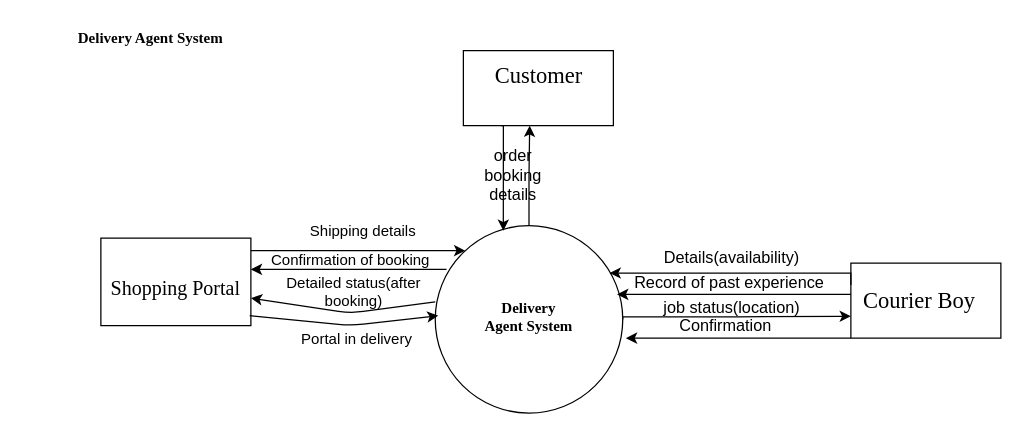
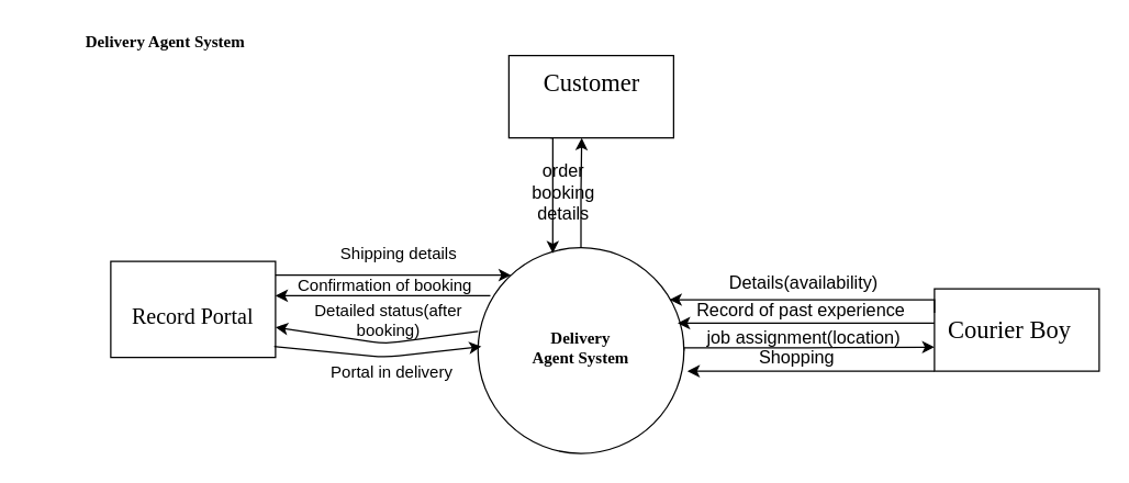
  <mxCell id="0" />
  <mxCell id="1" parent="0" />
  <mxCell id="2" style="edgeStyle=orthogonalEdgeStyle;rounded=0;orthogonalLoop=1;jettySize=auto;html=1;exitX=0.5;exitY=0;exitDx=0;exitDy=0;entryX=0.442;entryY=1;entryDx=0;entryDy=0;entryPerimeter=0;fontFamily=Helvetica;fontSize=18;" edge="1" parent="1" source="4" target="16"><mxGeometry relative="1" as="geometry" /></mxCell>
  <mxCell id="3" style="edgeStyle=orthogonalEdgeStyle;rounded=0;orthogonalLoop=1;jettySize=auto;html=1;exitX=1;exitY=0.5;exitDx=0;exitDy=0;entryX=0;entryY=0.75;entryDx=0;entryDy=0;fontFamily=Helvetica;fontSize=13;" edge="1" parent="1" source="4" target="11"><mxGeometry relative="1" as="geometry"><Array as="points"><mxPoint x="498" y="253" /><mxPoint x="589" y="253" /></Array></mxGeometry></mxCell>
  <mxCell id="4" value="" style="shape=ellipse;html=1;dashed=0;whitespace=wrap;aspect=fixed;perimeter=ellipsePerimeter;" vertex="1" parent="1"><mxGeometry x="347.5" y="180" width="150" height="150" as="geometry" /></mxCell>
  <mxCell id="5" style="edgeStyle=orthogonalEdgeStyle;rounded=0;orthogonalLoop=1;jettySize=auto;html=1;exitX=0;exitY=1;exitDx=0;exitDy=0;entryX=1.017;entryY=0.6;entryDx=0;entryDy=0;entryPerimeter=0;fontFamily=Helvetica;fontSize=13;" edge="1" parent="1" source="6" target="4"><mxGeometry relative="1" as="geometry"><Array as="points"><mxPoint x="640" y="270" /><mxPoint x="640" y="270" /></Array></mxGeometry></mxCell>
  <mxCell id="6" value="" style="rounded=0;whiteSpace=wrap;html=1;fontFamily=Georgia;" vertex="1" parent="1"><mxGeometry x="680" y="210" width="120" height="60" as="geometry" /></mxCell>
  <mxCell id="7" value="Delivery Agent System " style="text;html=1;strokeColor=none;fillColor=none;align=center;verticalAlign=middle;whiteSpace=wrap;rounded=0;fontFamily=Verdana;fontStyle=1" vertex="1" parent="1"><mxGeometry y="20" width="200" height="20" as="geometry" x="20" /></mxCell>
  <mxCell id="8" value="Delivery Agent System" style="text;html=1;strokeColor=none;fillColor=none;align=center;verticalAlign=middle;whiteSpace=wrap;rounded=0;fontFamily=Georgia;fontStyle=1" vertex="1" parent="1"><mxGeometry x="385" y="210" width="75" height="85" as="geometry" /></mxCell>
  <mxCell id="9" style="edgeStyle=orthogonalEdgeStyle;rounded=0;orthogonalLoop=1;jettySize=auto;html=1;fontFamily=Helvetica;fontSize=13;" edge="1" parent="1" source="11"><mxGeometry relative="1" as="geometry"><mxPoint x="493" y="235" as="targetPoint" /><Array as="points"><mxPoint x="493" y="235" /></Array></mxGeometry></mxCell>
  <mxCell id="10" style="edgeStyle=orthogonalEdgeStyle;rounded=0;orthogonalLoop=1;jettySize=auto;html=1;exitX=0;exitY=0.25;exitDx=0;exitDy=0;entryX=0.93;entryY=0.253;entryDx=0;entryDy=0;entryPerimeter=0;fontFamily=Helvetica;fontSize=13;" edge="1" parent="1" source="11" target="4"><mxGeometry relative="1" as="geometry"><Array as="points"><mxPoint x="680" y="218" /></Array></mxGeometry></mxCell>
  <mxCell id="11" value="Courier Boy" style="text;html=1;strokeColor=none;fillColor=none;align=center;verticalAlign=middle;whiteSpace=wrap;rounded=0;fontFamily=Georgia;fontSize=18;" vertex="1" parent="1"><mxGeometry x="680" y="215" width="110" height="50" as="geometry" /></mxCell>
  <mxCell id="12" value="" style="rounded=0;whiteSpace=wrap;html=1;fontFamily=Georgia;" vertex="1" parent="1"><mxGeometry x="80" y="190" width="120" height="70" as="geometry" /></mxCell>
  <mxCell id="13" style="edgeStyle=orthogonalEdgeStyle;rounded=0;orthogonalLoop=1;jettySize=auto;html=1;exitX=1;exitY=0;exitDx=0;exitDy=0;fontFamily=Georgia;" edge="1" parent="1" source="14" target="4"><mxGeometry relative="1" as="geometry"><Array as="points"><mxPoint x="300" y="200" /><mxPoint x="300" y="200" /></Array></mxGeometry></mxCell>
- <mxCell id="14" value="Shopping Portal" style="text;html=1;strokeColor=none;fillColor=none;align=center;verticalAlign=middle;whiteSpace=wrap;rounded=0;fontFamily=Georgia;fontSize=16;" vertex="1" parent="1"><mxGeometry x="80" y="200" width="120" height="60" as="geometry" /></mxCell>
+ <mxCell id="14" value="Record Portal" style="text;html=1;strokeColor=none;fillColor=none;align=center;verticalAlign=middle;whiteSpace=wrap;rounded=0;fontFamily=Georgia;fontSize=16;" vertex="1" parent="1"><mxGeometry x="80" y="200" width="120" height="60" as="geometry" /></mxCell>
  <mxCell id="15" style="edgeStyle=orthogonalEdgeStyle;rounded=0;orthogonalLoop=1;jettySize=auto;html=1;exitX=0.25;exitY=1;exitDx=0;exitDy=0;entryX=0.363;entryY=0.027;entryDx=0;entryDy=0;entryPerimeter=0;fontFamily=Helvetica;fontSize=18;" edge="1" parent="1" source="16" target="4"><mxGeometry relative="1" as="geometry"><Array as="points"><mxPoint x="402" y="100" /></Array></mxGeometry></mxCell>
  <mxCell id="16" value="" style="rounded=0;whiteSpace=wrap;html=1;fontFamily=Georgia;" vertex="1" parent="1"><mxGeometry x="370" y="40" width="120" height="60" as="geometry" /></mxCell>
  <mxCell id="17" value="Customer" style="text;html=1;strokeColor=none;fillColor=none;align=center;verticalAlign=middle;whiteSpace=wrap;rounded=0;fontFamily=Georgia;fontSize=18;" vertex="1" parent="1"><mxGeometry x="372.5" y="45" width="115" height="30" as="geometry" /></mxCell>
  <mxCell id="18" value="" style="endArrow=classic;html=1;fontFamily=Georgia;exitX=0.992;exitY=0.867;exitDx=0;exitDy=0;exitPerimeter=0;" edge="1" parent="1" source="14"><mxGeometry width="50" height="50" relative="1" as="geometry"><mxPoint x="30" y="400" as="sourcePoint" /><mxPoint x="350" y="252" as="targetPoint" /><Array as="points"><mxPoint x="280" y="260" /><mxPoint x="350" y="252" /></Array></mxGeometry></mxCell>
  <mxCell id="19" value="Shipping details" style="text;html=1;strokeColor=none;fillColor=none;align=center;verticalAlign=middle;whiteSpace=wrap;rounded=0;fontFamily=Helvetica;" vertex="1" parent="1"><mxGeometry x="240" y="180" width="100" height="10" as="geometry" /></mxCell>
  <mxCell id="20" value="" style="endArrow=classic;html=1;fontFamily=Helvetica;entryX=1;entryY=0.25;entryDx=0;entryDy=0;exitX=0.06;exitY=0.233;exitDx=0;exitDy=0;exitPerimeter=0;" edge="1" parent="1" source="4" target="14"><mxGeometry width="50" height="50" relative="1" as="geometry"><mxPoint x="30" y="400" as="sourcePoint" /><mxPoint x="80" y="350" as="targetPoint" /><Array as="points" /></mxGeometry></mxCell>
  <mxCell id="21" value="Confirmation of booking" style="text;html=1;strokeColor=none;fillColor=none;align=center;verticalAlign=middle;whiteSpace=wrap;rounded=0;fontFamily=Helvetica;" vertex="1" parent="1"><mxGeometry x="205" y="200" width="150" height="15" as="geometry" /></mxCell>
  <mxCell id="22" value="" style="endArrow=classic;html=1;fontFamily=Helvetica;exitX=0;exitY=0.407;exitDx=0;exitDy=0;exitPerimeter=0;entryX=1;entryY=0.633;entryDx=0;entryDy=0;entryPerimeter=0;" edge="1" parent="1" source="4" target="14"><mxGeometry width="50" height="50" relative="1" as="geometry"><mxPoint x="30" y="400" as="sourcePoint" /><mxPoint x="80" y="350" as="targetPoint" /><Array as="points"><mxPoint x="280" y="250" /></Array></mxGeometry></mxCell>
  <mxCell id="23" value="Detailed status(after booking)" style="text;html=1;strokeColor=none;fillColor=none;align=center;verticalAlign=middle;whiteSpace=wrap;rounded=0;fontFamily=Helvetica;" vertex="1" parent="1"><mxGeometry x="225" y="225" width="115" height="15" as="geometry" /></mxCell>
  <mxCell id="24" value="Portal in delivery" style="text;html=1;strokeColor=none;fillColor=none;align=center;verticalAlign=middle;whiteSpace=wrap;rounded=0;fontFamily=Helvetica;" vertex="1" parent="1"><mxGeometry x="230" y="261.25" width="110" height="18.75" as="geometry" /></mxCell>
  <mxCell id="25" value="order booking details" style="text;html=1;strokeColor=none;fillColor=none;align=center;verticalAlign=middle;whiteSpace=wrap;rounded=0;fontFamily=Helvetica;fontSize=13;" vertex="1" parent="1"><mxGeometry x="390" y="130" width="40" height="20" as="geometry" /></mxCell>
- <mxCell id="26" value="job status(location)" style="text;html=1;strokeColor=none;fillColor=none;align=center;verticalAlign=middle;whiteSpace=wrap;rounded=0;fontFamily=Helvetica;fontSize=13;" vertex="1" parent="1"><mxGeometry x="500" y="240" width="170" height="10" as="geometry" /></mxCell>
+ <mxCell id="26" value="job assignment(location)" style="text;html=1;strokeColor=none;fillColor=none;align=center;verticalAlign=middle;whiteSpace=wrap;rounded=0;fontFamily=Helvetica;fontSize=13;" vertex="1" parent="1"><mxGeometry x="500" y="240" width="170" height="10" as="geometry" /></mxCell>
  <mxCell id="27" value="Details(availability)" style="text;html=1;strokeColor=none;fillColor=none;align=center;verticalAlign=middle;whiteSpace=wrap;rounded=0;fontFamily=Helvetica;fontSize=13;" vertex="1" parent="1"><mxGeometry x="565" y="195" width="40" height="20" as="geometry" /></mxCell>
  <mxCell id="28" value="Record of past experience" style="text;html=1;strokeColor=none;fillColor=none;align=center;verticalAlign=middle;whiteSpace=wrap;rounded=0;fontFamily=Helvetica;fontSize=13;" vertex="1" parent="1"><mxGeometry x="497.5" y="217.5" width="170" height="15" as="geometry" /></mxCell>
- <mxCell id="29" value="Confirmation" style="text;html=1;strokeColor=none;fillColor=none;align=center;verticalAlign=middle;whiteSpace=wrap;rounded=0;fontFamily=Helvetica;fontSize=13;" vertex="1" parent="1"><mxGeometry x="530" y="250" width="100" height="20" as="geometry" /></mxCell>
+ <mxCell id="29" value="Shopping" style="text;html=1;strokeColor=none;fillColor=none;align=center;verticalAlign=middle;whiteSpace=wrap;rounded=0;fontFamily=Helvetica;fontSize=13;" vertex="1" parent="1"><mxGeometry x="530" y="250" width="100" height="20" as="geometry" /></mxCell>
